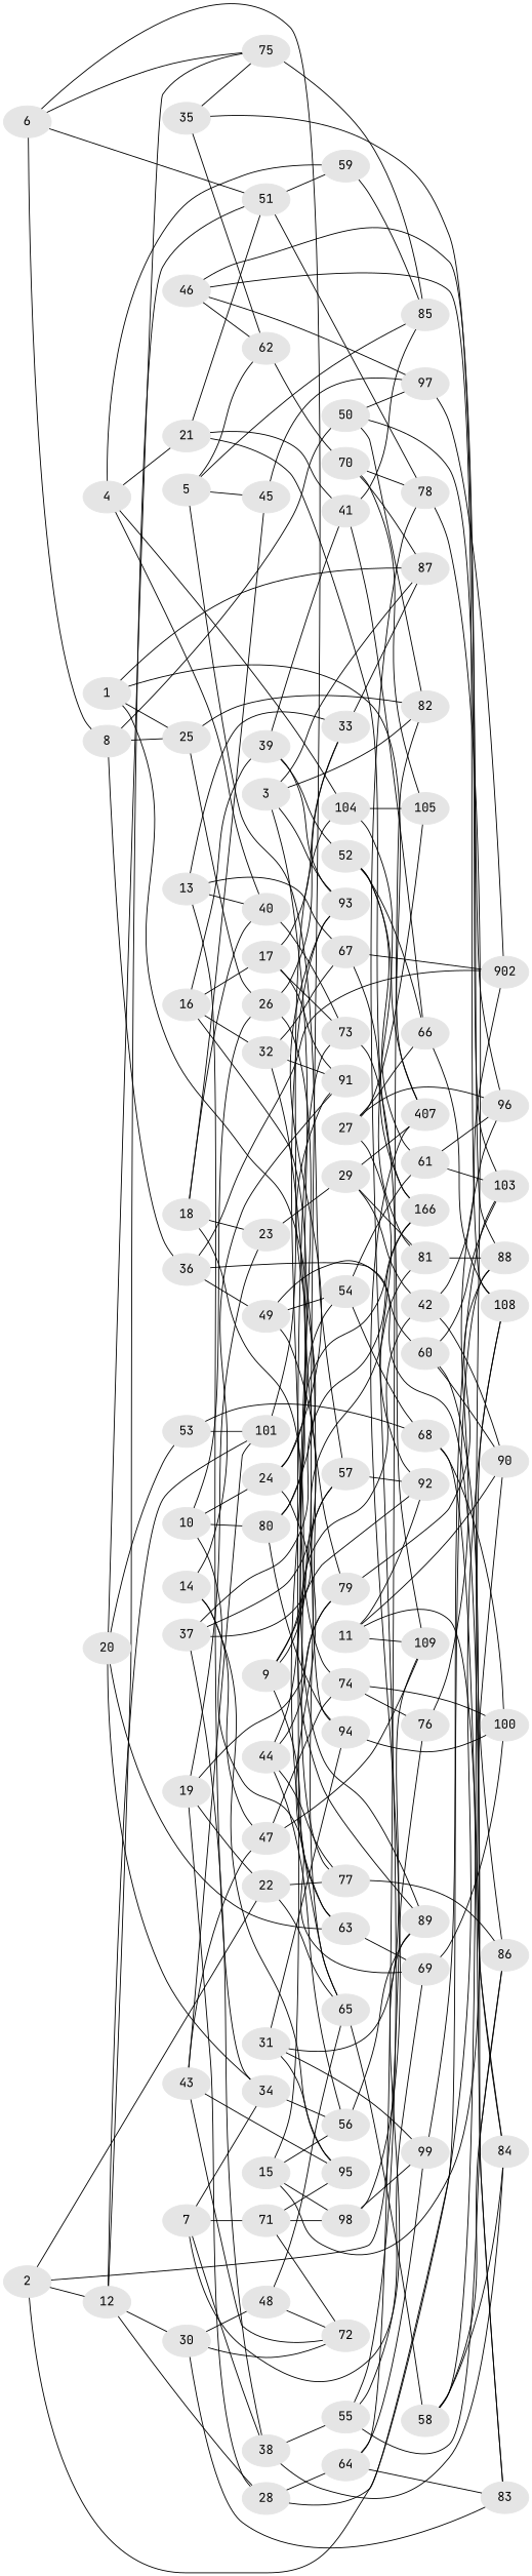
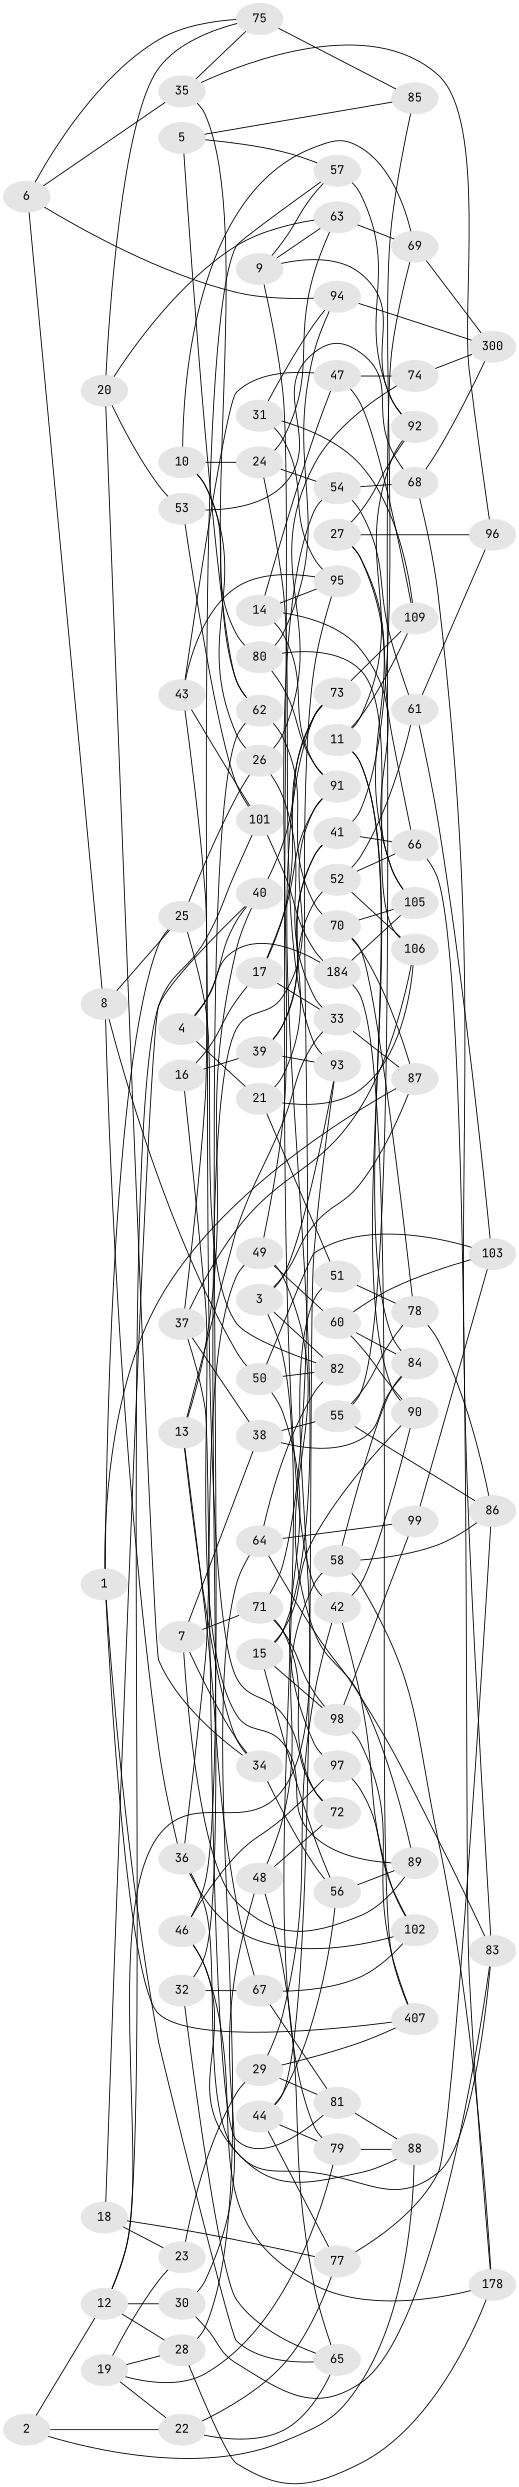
  graph {
    fontname="JetBrains Mono"
    rankdir=LR
    node [color=gray90 fontname="JetBrains Mono" style=filled]
    edge [fontname="JetBrains Mono"]
    1
    25
    65
    87
    n5 [label=407]
    82
    26
    2
    12
    22
-   76
    88
    28
    51
    101
    30
    77
    96
    3
    79
    93
    4
    21
    40
-   59
-   104
+   104 [label=184]
    41
-   106 [label=166]
+   106
    73
    85
    105
    5
-   45
    57
    62
    97
    92
    70
    6
    8
    35
    75
    94
    36
    50
-   100
+   100 [label=300]
    7
    34
    38
    71
    89
    56
    84
    55
    95
    98
    72
    83
    49
-   102 [label=902]
+   102
    103
    9
    42
    63
    90
    69
    10
    24
    80
    54
    33
    74
    91
    11
    109
    64
-   108
+   108 [label=178]
    78
    13
    67
    81
    14
    47
    15
    99
    16
    17
    32
    39
    52
    18
    23
    29
    86
    19
    20
    53
    68
    66
    48
    61
    27
    58
    31
    60
    37
    43
    44
    46
    1 -- 25
    1 -- 65
    1 -- 87
    1 -- n5
    25 -- 82
    25 -- 26
    26 -- 33
    26 -- 74
    2 -- 12
    2 -- 22
-   2 -- 76
    2 -- 88
    12 -- 28
    12 -- 51
    12 -- 101
    12 -- 30
    22 -- 65
    22 -- 77
-   76 -- 96
    28 -- 64
    28 -- 108
-   51 -- 59
    51 -- 78
    101 -- 104
-   30 -- 72
    30 -- 83
    30 -- 48
    77 -- 86
    3 -- 87
    3 -- 82
    3 -- 79
    3 -- 93
    79 -- 88
    4 -- 21
    4 -- 40
-   4 -- 59
    4 -- 104
    21 -- 51
    21 -- 41
    21 -- 106
    40 -- 73
-   59 -- 85
    104 -- n5
    104 -- 105
    41 -- 85
    41 -- 66
    73 -- 109
    5 -- 85
-   5 -- 45
    5 -- 57
    5 -- 62
-   45 -- 97
    57 -- 92
    62 -- 70
    97 -- 102
    70 -- 87
    70 -- 105
    70 -- 78
    6 -- 8
-   6 -- 51
+   6 -- 35
    6 -- 75
    6 -- 94
    8 -- 25
    8 -- 36
    8 -- 50
    35 -- 96
    35 -- 62
    35 -- 75
    75 -- 85
    94 -- 100
    36 -- 83
    36 -- 49
    36 -- 102
    50 -- 82
    50 -- 97
    50 -- 103
    7 -- 34
    7 -- 38
    7 -- 71
    7 -- 89
    34 -- 56
    38 -- 84
    38 -- 55
    71 -- 95
    71 -- 98
    71 -- 72
    56 -- 89
    55 -- 69
    55 -- 78
    55 -- 86
    98 -- n5
    98 -- 99
    49 -- 89
    49 -- 54
    49 -- 60
    9 -- 57
    9 -- 92
    9 -- 42
    9 -- 63
    42 -- 102
    42 -- 90
    63 -- 69
    69 -- 100
    10 -- 26
    10 -- 69
    10 -- 24
    10 -- 80
    24 -- 93
    24 -- 63
    24 -- 54
    80 -- 106
    80 -- 94
    80 -- 91
    54 -- 68
    54 -- 61
    33 -- 87
-   74 -- 76
    74 -- 100
    11 -- 92
    11 -- 84
    11 -- 90
    11 -- 109
    64 -- 82
    64 -- 83
    64 -- 99
    78 -- 86
    13 -- 40
    13 -- 34
    13 -- 33
    13 -- 67
    67 -- 102
    67 -- 81
    81 -- 88
+   14 -- 105
    14 -- 95
    14 -- 91
    14 -- 47
    47 -- 74
    47 -- 109
    15 -- 73
    15 -- 56
    15 -- 98
    15 -- 90
    99 -- 103
    16 -- 89
    16 -- 17
-   16 -- 32
    16 -- 39
    17 -- 73
    17 -- 33
    17 -- 91
    32 -- 65
    32 -- 91
    32 -- 67
    39 -- 93
    39 -- 41
    39 -- 52
    52 -- 106
    52 -- 66
    52 -- 61
    18 -- 77
    18 -- 40
-   18 -- 45
    18 -- 23
    23 -- 29
    29 -- n5
    29 -- 42
    29 -- 81
    19 -- 22
    19 -- 28
    19 -- 79
    19 -- 23
    20 -- 75
    20 -- 34
    20 -- 63
    20 -- 53
    53 -- 101
    53 -- 68
    68 -- 100
    68 -- 83
    66 -- 108
    48 -- 65
    48 -- 72
-   65 -- 58
+   48 -- 58
    61 -- 96
    61 -- 103
    27 -- 96
    27 -- 105
    27 -- 92
    27 -- 66
    58 -- 84
    58 -- 108
    58 -- 86
    31 -- 94
    31 -- 95
    31 -- 109
-   31 -- 99
    60 -- 84
    60 -- 103
    60 -- 90
    37 -- 106
    37 -- 57
    37 -- 38
    37 -- 81
    43 -- 101
    43 -- 95
    43 -- 72
    43 -- 47
    44 -- 77
    44 -- 79
    44 -- 93
    44 -- 56
    46 -- 88
    46 -- 62
    46 -- 97
    46 -- 108
  }
